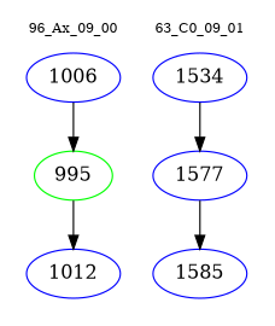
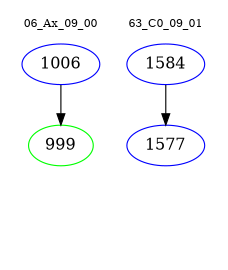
  digraph {
    node [color=blue]
    edge [color=black]
    n1 [label=1006]
-   n2 [color=green label=995]
-   n3 [label=1012]
-   n4 [label=1534]
+   n2 [color=green label=999]
+   n4 [label=1584]
    n5 [label=1577]
-   n6 [label=1585]
    subgraph cluster_1 {
      color=white
      fontsize=10
-     label="96_Ax_09_00"
+     label="06_Ax_09_00"
      n1
      n2
-     n3
    }
    subgraph cluster_2 {
      color=white
      fontsize=10
      label="63_C0_09_01"
      n4
      n5
-     n6
    }
    n1 -> n2
-   n2 -> n3
    n4 -> n5
-   n5 -> n6
  }
